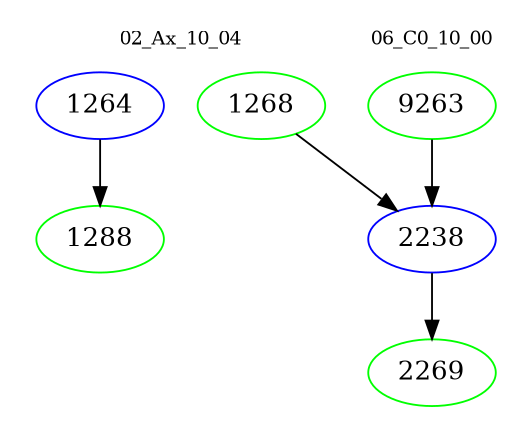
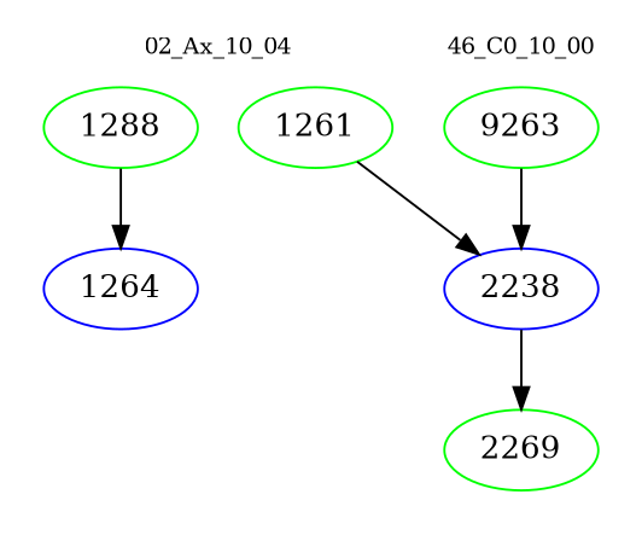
  digraph {
    node [color=green]
    edge [color=black]
-   n1 [label=1268]
+   n1 [label=1261]
    n2 [color=blue label=1264]
    n3 [label=1288]
    n4 [label=9263]
    n5 [color=blue label=2238]
    n6 [label=2269]
    subgraph cluster_1 {
      color=white
      fontsize=10
      label="02_Ax_10_04"
      n1
      n2
      n3
    }
    subgraph cluster_2 {
      color=white
      fontsize=10
-     label="06_C0_10_00"
+     label="46_C0_10_00"
      n4
      n5
      n6
    }
    n1 -> n5
-   n2 -> n3
+   n3 -> n2
    n4 -> n5
    n5 -> n6
  }
